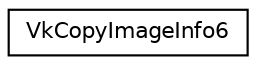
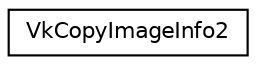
  digraph {
    rankdir=LR
-   n1 [color=black fillcolor=white fontname=Helvetica fontsize=10 height=0.2 label=VkCopyImageInfo6 shape=record style=filled width=0.4]
+   n1 [color=black fillcolor=white fontname=Helvetica fontsize=10 height=0.2 label=VkCopyImageInfo2 shape=record style=filled width=0.4]
  }
